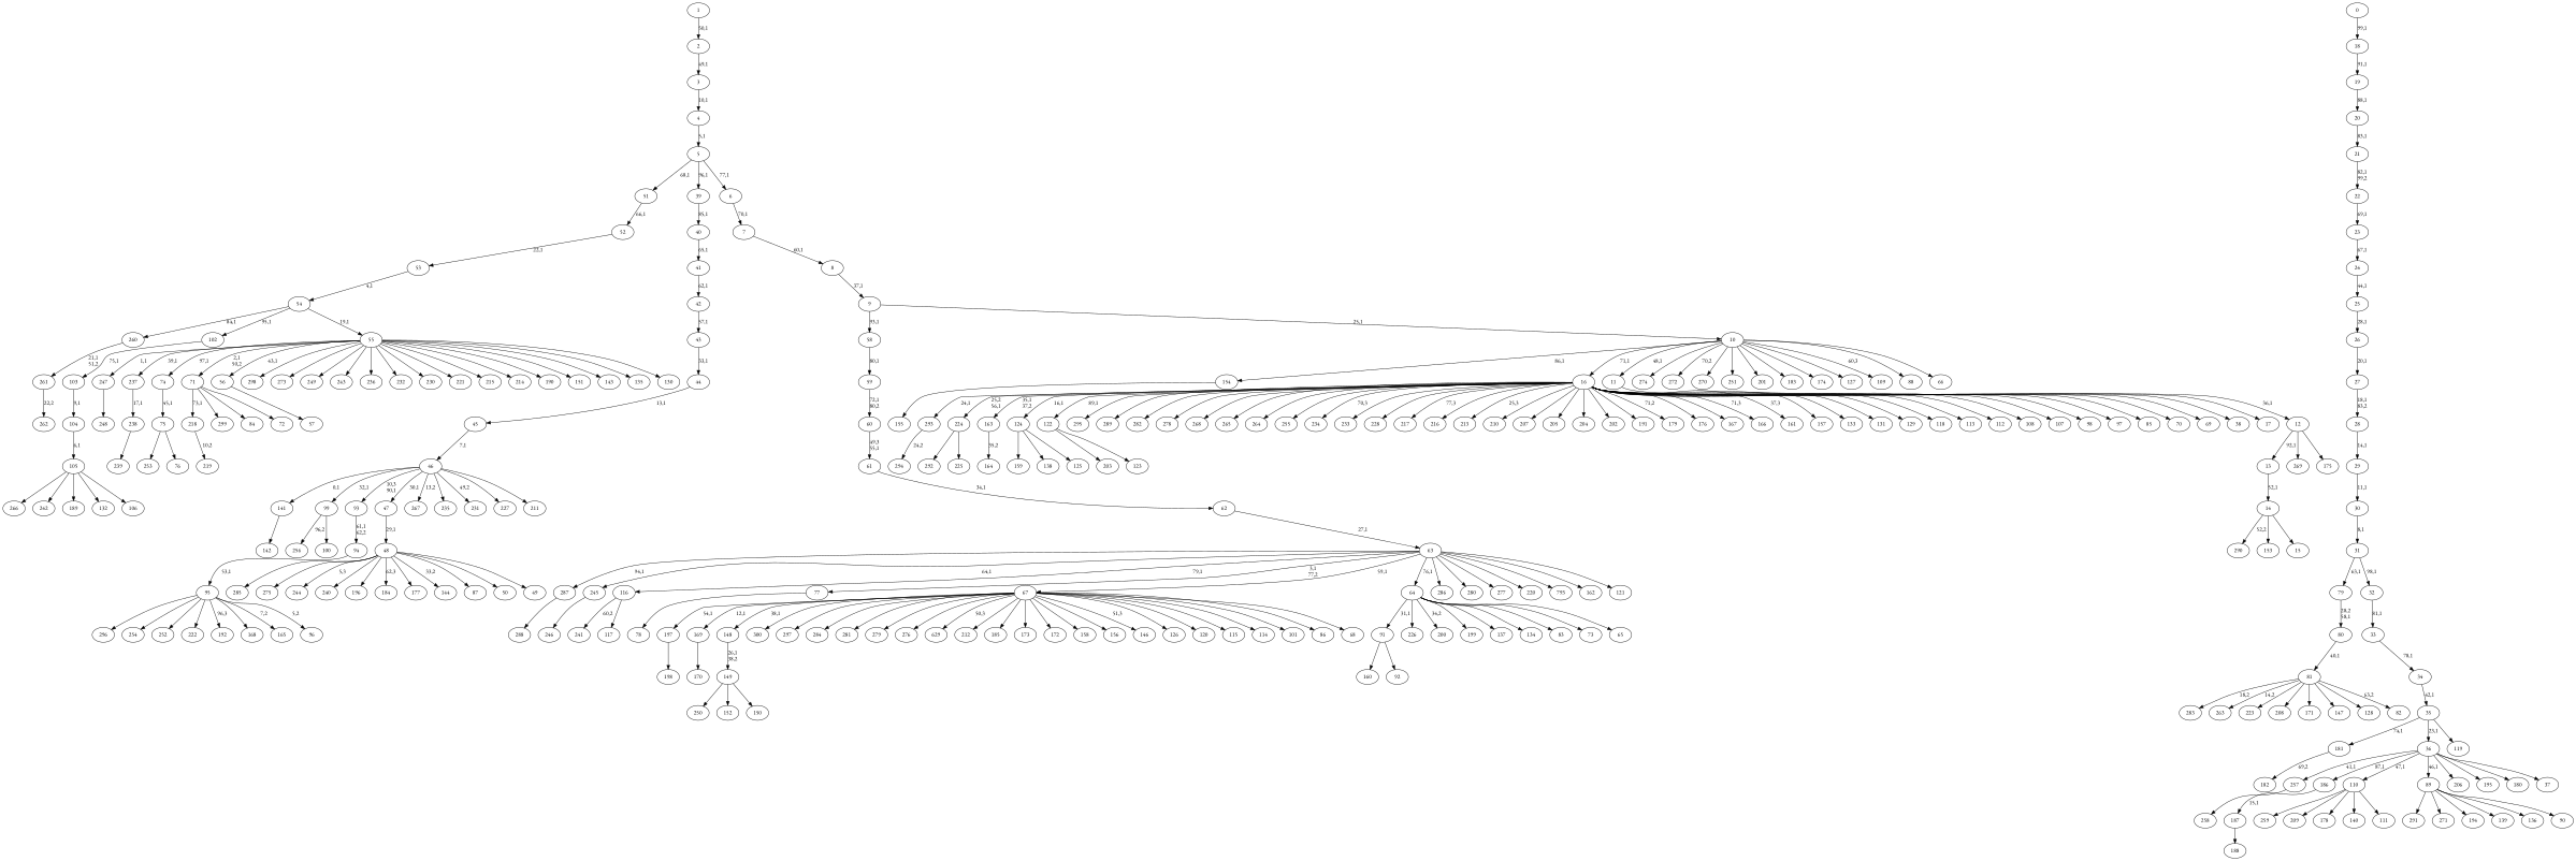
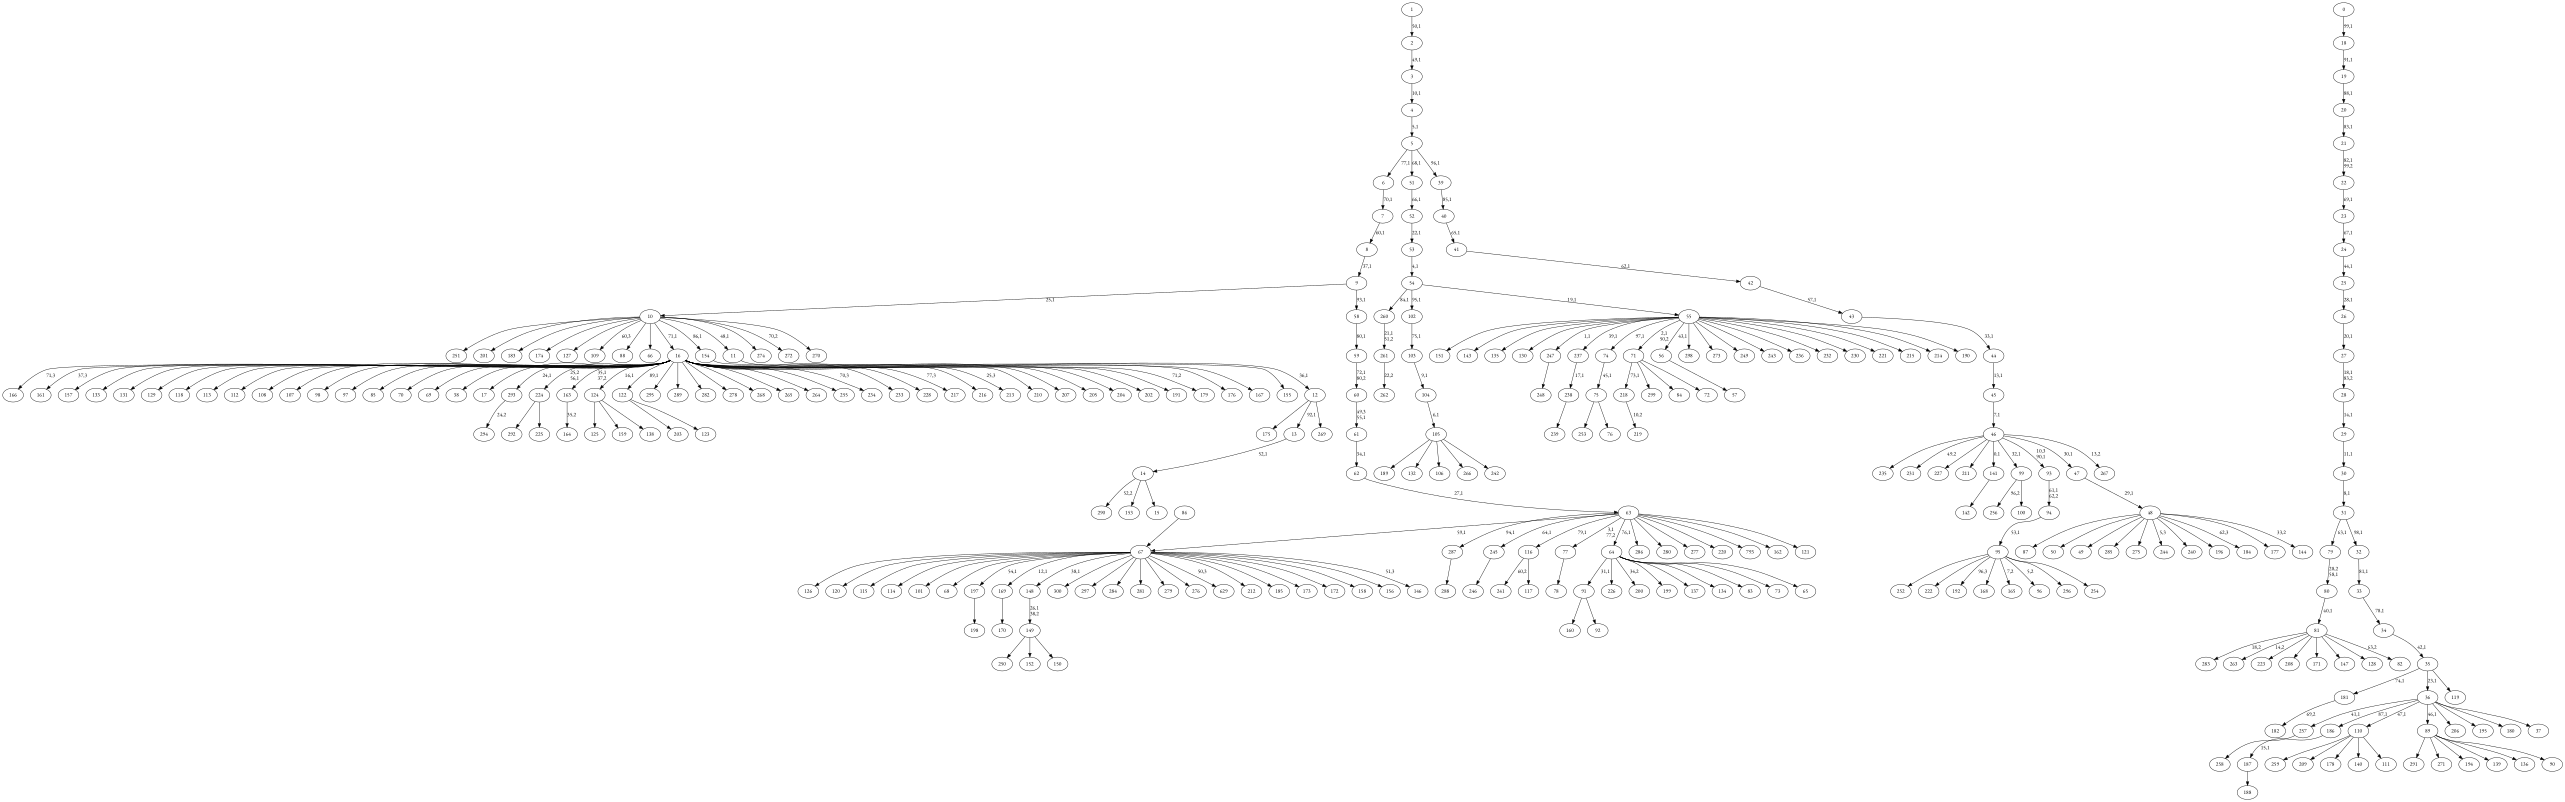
  digraph {
    fontname="EB Garamond"
    node [fontname="EB Garamond"]
    edge [fontname="EB Garamond"]
    293
    294
    287
    288
    261
    262
    260
    257
    258
    247
    248
    245
    246
    238
    239
    237
    224
    292
    225
    218
    219
    197
    198
    187
    188
    186
    181
    182
    169
    170
    163
    164
    154
    155
    149
    250
    152
    150
    148
    141
    142
    124
    159
    138
    125
    122
    203
    123
    116
    241
    117
    110
    259
    209
    178
    140
    111
    105
    266
    242
    189
    132
    106
    104
    103
    102
    99
    256
    100
    95
    296
    254
    252
    222
    192
    168
    165
    96
    94
    93
    91
    160
    92
    89
    291
    271
    194
    139
    136
    90
    81
    283
    263
    223
    208
    171
    147
    128
    82
    80
    79
    77
    78
    75
    253
    76
    74
    71
    299
    84
    72
    67
    300
    297
    284
    281
    279
    276
    n119 [label=629]
    212
    185
    173
    172
    158
    156
    146
    126
    120
    115
    114
    101
    86
    68
    64
    226
    200
    199
    137
    134
    83
    73
    65
    63
    286
    280
    277
    220
    n148 [label=793]
    162
    121
    62
    61
    60
    59
    58
    56
    57
    55
    298
    273
    249
    243
    236
    232
    230
    221
    215
    214
    190
    151
    143
    135
    130
    54
    53
    52
    51
    48
    285
    275
    244
    240
    196
    184
    177
    144
    87
    50
    49
    47
    46
    267
    235
    231
    227
    211
    45
    44
    43
    42
    41
    40
    39
    36
    206
    195
    180
    37
    35
    119
    34
    33
    32
    31
    30
    29
    28
    27
    26
    25
    24
    23
    22
    21
    20
    19
    18
    16
    295
    289
    282
    278
    268
    265
    264
    255
    234
    233
    228
    217
    216
    213
    210
    207
    205
    204
    202
    191
    179
    176
    167
    166
    161
    157
    133
    131
    129
    118
    113
    112
    108
    107
    98
    97
    85
    70
    69
    38
    17
    14
    290
    153
    15
    13
    12
    269
    175
    11
    10
    274
    272
    270
    251
    201
    183
    174
    127
    109
    88
    66
    9
    8
    7
    6
    5
    4
    3
    2
    1
    0
    293 -> 294 [label="24,2"]
    287 -> 288
    261 -> 262 [label="22,2"]
    260 -> 261 [label="21,1\n51,2"]
    257 -> 258
    247 -> 248
    245 -> 246
    238 -> 239
    237 -> 238 [label="17,1"]
    224 -> 292
    224 -> 225
    218 -> 219 [label="10,2"]
    197 -> 198
    187 -> 188
    186 -> 187 [label="15,1"]
    181 -> 182 [label="69,2"]
    169 -> 170
    163 -> 164 [label="35,2"]
    154 -> 155
    149 -> 250
    149 -> 152
    149 -> 150
    148 -> 149 [label="26,1\n38,2"]
    141 -> 142
    124 -> 159
    124 -> 138
    124 -> 125
    122 -> 203
    122 -> 123
    116 -> 241 [label="60,2"]
    116 -> 117
    110 -> 259
    110 -> 209
    110 -> 178
    110 -> 140
    110 -> 111
    105 -> 266
    105 -> 242
    105 -> 189
    105 -> 132
    105 -> 106
    104 -> 105 [label="6,1"]
    103 -> 104 [label="9,1"]
    102 -> 103 [label="75,1"]
    99 -> 256 [label="96,2"]
    99 -> 100
    95 -> 296
    95 -> 254
    95 -> 252
    95 -> 222
    95 -> 192 [label="96,3"]
    95 -> 168
    95 -> 165 [label="7,2"]
    95 -> 96 [label="5,2"]
    94 -> 95 [label="53,1"]
    93 -> 94 [label="61,1\n62,2"]
    91 -> 160
    91 -> 92
    89 -> 291
    89 -> 271
    89 -> 194
    89 -> 139
    89 -> 136
    89 -> 90
    81 -> 283 [label="18,2"]
    81 -> 263 [label="14,2"]
    81 -> 223
    81 -> 208
    81 -> 171
    81 -> 147
    81 -> 128
    81 -> 82 [label="63,2"]
    80 -> 81 [label="40,1"]
    79 -> 80 [label="28,2\n58,1"]
    77 -> 78
    75 -> 253
    75 -> 76
    74 -> 75 [label="45,1"]
    71 -> 218 [label="73,1"]
    71 -> 299
    71 -> 84
    71 -> 72
    67 -> 197 [label="54,1"]
    67 -> 169 [label="12,1"]
    67 -> 148 [label="38,1"]
    67 -> 300
    67 -> 297
    67 -> 284
    67 -> 281
    67 -> 279
    67 -> 276
    67 -> n119 [label="50,3"]
    67 -> 212
    67 -> 185
    67 -> 173
    67 -> 172
    67 -> 158
    67 -> 156
    67 -> 146 [label="51,3"]
    67 -> 126
    67 -> 120
    67 -> 115
    67 -> 114
    67 -> 101
-   67 -> 86
+   86 -> 67
    67 -> 68
    64 -> 91 [label="31,1"]
    64 -> 226
    64 -> 200 [label="34,2"]
    64 -> 199
    64 -> 137
    64 -> 134
    64 -> 83
    64 -> 73
    64 -> 65
    63 -> 287 [label="94,1"]
    63 -> 245 [label="64,1"]
    63 -> 116 [label="79,1"]
    63 -> 77 [label="3,1\n77,2"]
    63 -> 67 [label="59,1"]
    63 -> 64 [label="76,1"]
    63 -> 286
    63 -> 280
    63 -> 277
    63 -> 220
    63 -> n148
    63 -> 162
    63 -> 121
    62 -> 63 [label="27,1"]
    61 -> 62 [label="34,1"]
    60 -> 61 [label="49,3\n55,1"]
    59 -> 60 [label="72,1\n80,2"]
    58 -> 59 [label="80,1"]
    56 -> 57
    55 -> 247 [label="1,1"]
    55 -> 237 [label="39,1"]
    55 -> 74 [label="97,1"]
    55 -> 71 [label="2,1\n50,2"]
    55 -> 56 [label="43,1"]
    55 -> 298
    55 -> 273
    55 -> 249
    55 -> 243
    55 -> 236
    55 -> 232
    55 -> 230
    55 -> 221
    55 -> 215
    55 -> 214
    55 -> 190
    55 -> 151
    55 -> 143
    55 -> 135
    55 -> 130
    54 -> 260 [label="84,1"]
    54 -> 102 [label="95,1"]
    54 -> 55 [label="19,1"]
    53 -> 54 [label="4,1"]
    52 -> 53 [label="22,1"]
    51 -> 52 [label="66,1"]
    48 -> 285
    48 -> 275
    48 -> 244 [label="5,3"]
    48 -> 240
    48 -> 196
    48 -> 184 [label="62,3"]
    48 -> 177
    48 -> 144 [label="33,2"]
    48 -> 87
    48 -> 50
    48 -> 49
    47 -> 48 [label="29,1"]
    46 -> 141 [label="0,1"]
    46 -> 99 [label="32,1"]
    46 -> 93 [label="10,3\n90,1"]
    46 -> 47 [label="30,1"]
    46 -> 267 [label="13,2"]
    46 -> 235
    46 -> 231 [label="49,2"]
    46 -> 227
    46 -> 211
    45 -> 46 [label="7,1"]
    44 -> 45 [label="13,1"]
    43 -> 44 [label="33,1"]
    42 -> 43 [label="57,1"]
    41 -> 42 [label="62,1"]
    40 -> 41 [label="65,1"]
    39 -> 40 [label="85,1"]
    36 -> 257 [label="41,1"]
    36 -> 186 [label="87,1"]
    36 -> 110 [label="47,1"]
    36 -> 89 [label="46,1"]
    36 -> 206
    36 -> 195
    36 -> 180
    36 -> 37
    35 -> 181 [label="74,1"]
    35 -> 36 [label="23,1"]
    35 -> 119
    34 -> 35 [label="42,1"]
    33 -> 34 [label="78,1"]
    32 -> 33 [label="81,1"]
    31 -> 79 [label="63,1"]
    31 -> 32 [label="98,1"]
    30 -> 31 [label="8,1"]
    29 -> 30 [label="11,1"]
    28 -> 29 [label="14,1"]
    27 -> 28 [label="18,1\n83,2"]
    26 -> 27 [label="20,1"]
    25 -> 26 [label="28,1"]
    24 -> 25 [label="44,1"]
    23 -> 24 [label="67,1"]
    22 -> 23 [label="69,1"]
    21 -> 22 [label="82,1\n99,2"]
    20 -> 21 [label="83,1"]
    19 -> 20 [label="88,1"]
    18 -> 19 [label="91,1"]
    16 -> 293 [label="24,1"]
    16 -> 224 [label="25,2\n56,1"]
    16 -> 163 [label="35,1\n37,2"]
    16 -> 124 [label="16,1"]
    16 -> 122 [label="89,1"]
    16 -> 295
    16 -> 289
    16 -> 282
    16 -> 278
    16 -> 268
    16 -> 265
    16 -> 264
    16 -> 255
    16 -> 234 [label="70,3"]
    16 -> 233
    16 -> 228
    16 -> 217 [label="77,3"]
    16 -> 216
    16 -> 213 [label="25,3"]
    16 -> 210
    16 -> 207
    16 -> 205
    16 -> 204
    16 -> 202
    16 -> 191
    16 -> 179 [label="71,2"]
    16 -> 176
    16 -> 167
    16 -> 166 [label="71,3"]
    16 -> 161 [label="37,3"]
    16 -> 157
    16 -> 133
    16 -> 131
    16 -> 129
    16 -> 118
    16 -> 113
    16 -> 112
    16 -> 108
    16 -> 107
    16 -> 98
    16 -> 97
    16 -> 85
    16 -> 70
    16 -> 69
    16 -> 38
    16 -> 17
    14 -> 290 [label="52,2"]
    14 -> 153
    14 -> 15
    13 -> 14 [label="52,1"]
    12 -> 13 [label="92,1"]
    12 -> 269
    12 -> 175
    11 -> 12 [label="36,1"]
    10 -> 154 [label="86,1"]
    10 -> 16 [label="71,1"]
    10 -> 11 [label="48,1"]
    10 -> 274
    10 -> 272 [label="70,2"]
    10 -> 270
    10 -> 251
    10 -> 201
    10 -> 183
    10 -> 174
    10 -> 127
    10 -> 109 [label="60,3"]
    10 -> 88
    10 -> 66
    9 -> 58 [label="93,1"]
    9 -> 10 [label="25,1"]
    8 -> 9 [label="37,1"]
    7 -> 8 [label="60,1"]
    6 -> 7 [label="70,1"]
    5 -> 51 [label="68,1"]
    5 -> 39 [label="96,1"]
    5 -> 6 [label="77,1"]
    4 -> 5 [label="5,1"]
    3 -> 4 [label="10,1"]
    2 -> 3 [label="49,1"]
    1 -> 2 [label="50,1"]
    0 -> 18 [label="99,1"]
  }
